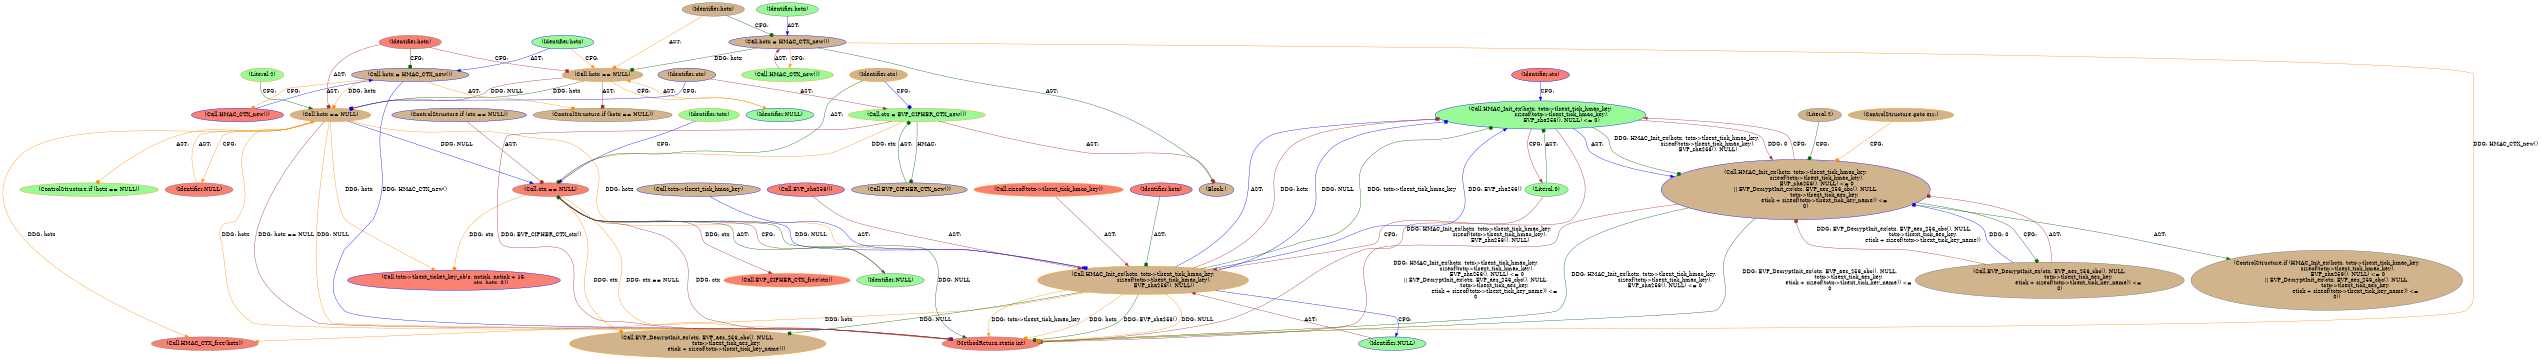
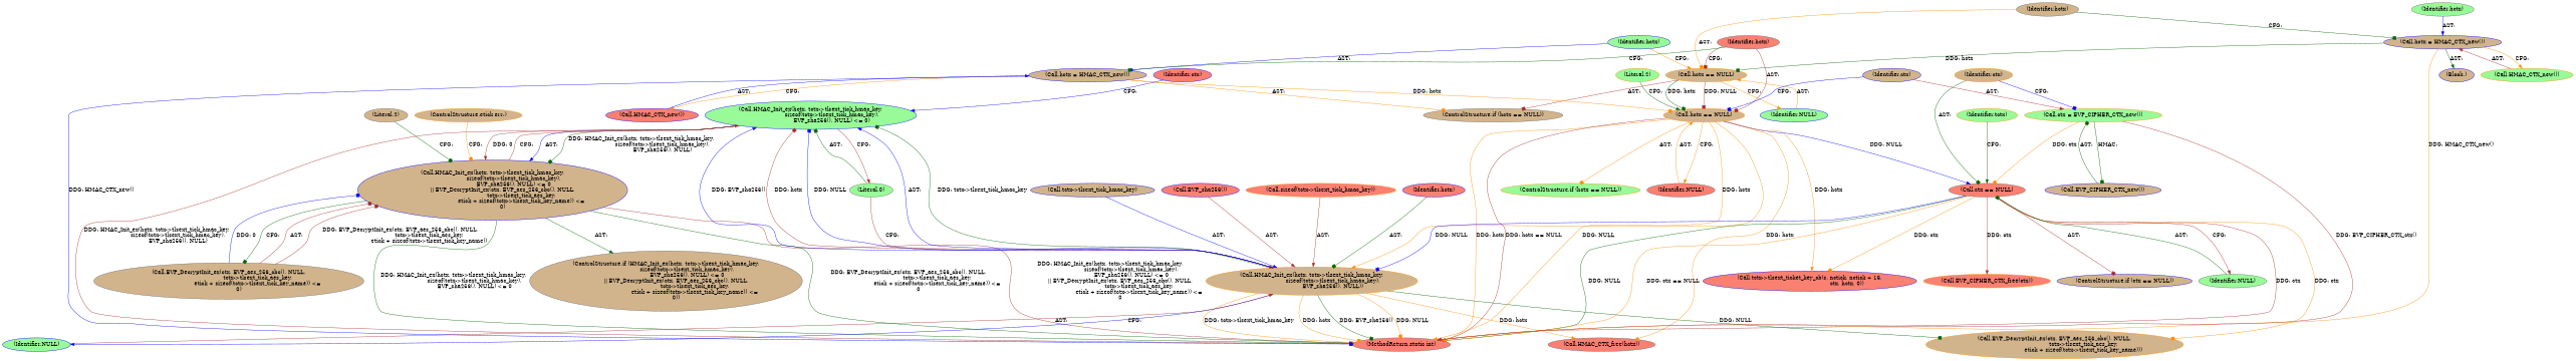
  digraph {
    node [color=blue fillcolor=tan style=filled]
    edge [arrowhead=normal color=darkorange]
    n1 [fillcolor=palegreen label="(Call,HMAC_Init_ex(hctx, tctx->tlsext_tick_hmac_key,\n                         sizeof(tctx->tlsext_tick_hmac_key),\n                         EVP_sha256(), NULL) <= 0)"]
    n2 [label="(Call,HMAC_Init_ex(hctx, tctx->tlsext_tick_hmac_key,\n                         sizeof(tctx->tlsext_tick_hmac_key),\n                         EVP_sha256(), NULL) <= 0\n            || EVP_DecryptInit_ex(ctx, EVP_aes_256_cbc(), NULL,\n                                  tctx->tlsext_tick_aes_key,\n                                  etick + sizeof(tctx->tlsext_tick_key_name)) <=\n            0)"]
    n3 [color=gray40 fillcolor=palegreen label="(Literal,0)"]
    n4 [color=gray40 fillcolor=salmon label="(MethodReturn,static int)"]
    n5 [color=gray40 label="(ControlStructure,if (HMAC_Init_ex(hctx, tctx->tlsext_tick_hmac_key,\n                         sizeof(tctx->tlsext_tick_hmac_key),\n                         EVP_sha256(), NULL) <= 0\n            || EVP_DecryptInit_ex(ctx, EVP_aes_256_cbc(), NULL,\n                                  tctx->tlsext_tick_aes_key,\n                                  etick + sizeof(tctx->tlsext_tick_key_name)) <=\n            0))"]
    n6 [color=gray40 label="(Call,EVP_DecryptInit_ex(ctx, EVP_aes_256_cbc(), NULL,\n                                  tctx->tlsext_tick_aes_key,\n                                  etick + sizeof(tctx->tlsext_tick_key_name)) <=\n            0)"]
    n7 [color=darkorange label="(Call,HMAC_Init_ex(hctx, tctx->tlsext_tick_hmac_key,\n                         sizeof(tctx->tlsext_tick_hmac_key),\n                         EVP_sha256(), NULL))"]
    n8 [color=gray40 fillcolor=salmon label="(Call,HMAC_CTX_free(hctx))"]
    n9 [fillcolor=palegreen label="(Identifier,NULL)"]
    n10 [color=darkorange label="(Call,EVP_DecryptInit_ex(ctx, EVP_aes_256_cbc(), NULL,\n                                  tctx->tlsext_tick_aes_key,\n                                  etick + sizeof(tctx->tlsext_tick_key_name)))"]
    n11 [color=darkorange label="(Call,hctx == NULL)"]
    n12 [color=gray40 fillcolor=salmon label="(Call,ctx == NULL)"]
    n13 [color=darkorange fillcolor=palegreen label="(ControlStructure,if (hctx == NULL))"]
    n14 [color=gray40 fillcolor=salmon label="(Identifier,NULL)"]
    n15 [fillcolor=salmon label="(Call,tctx->tlsext_ticket_key_cb(s, nctick, nctick + 16,\n                                            ctx, hctx, 0))"]
    n16 [color=darkorange fillcolor=salmon label="(Call,EVP_CIPHER_CTX_free(ctx))"]
    n17 [label="(ControlStructure,if (ctx == NULL))"]
    n18 [color=gray40 fillcolor=palegreen label="(Identifier,NULL)"]
    n19 [color=darkorange label="(Call,hctx == NULL)"]
    n20 [fillcolor=palegreen label="(Identifier,NULL)"]
    n21 [color=gray40 label="(ControlStructure,if (hctx == NULL))"]
    n22 [label="(Call,hctx = HMAC_CTX_new())"]
    n23 [label="(Block,)"]
    n24 [color=darkorange fillcolor=palegreen label="(Call,HMAC_CTX_new())"]
    n25 [label="(Call,hctx = HMAC_CTX_new())"]
    n26 [fillcolor=salmon label="(Call,HMAC_CTX_new())"]
    n27 [color=darkorange fillcolor=palegreen label="(Call,ctx = EVP_CIPHER_CTX_new())"]
    n28 [label="(Call,EVP_CIPHER_CTX_new())"]
    n29 [color=gray40 label="(Identifier,hctx)"]
    n30 [fillcolor=salmon label="(Identifier,ctx)"]
    n31 [color=gray40 fillcolor=palegreen label="(Identifier,hctx)"]
    n32 [fillcolor=palegreen label="(Identifier,hctx)"]
    n33 [label="(Call,tctx->tlsext_tick_hmac_key)"]
    n34 [fillcolor=salmon label="(Call,EVP_sha256())"]
    n35 [color=gray40 label="(Literal,2)"]
    n36 [color=darkorange label="(Identifier,ctx)"]
    n37 [color=gray40 fillcolor=salmon label="(Identifier,hctx)"]
    n38 [color=darkorange fillcolor=salmon label="(Call,sizeof(tctx->tlsext_tick_hmac_key))"]
-   n39 [color=darkorange label="(ControlStructure,goto err;)"]
+   n39 [color=darkorange label="(ControlStructure,etick err;)"]
    n40 [fillcolor=salmon label="(Identifier,hctx)"]
    n41 [label="(Identifier,ctx)"]
    n42 [color=darkorange fillcolor=palegreen label="(Identifier,tctx)"]
    n43 [color=darkorange fillcolor=palegreen label="(Literal,2)"]
    n1 -> n2 [color=blue label="AST: "]
    n1 -> n2 [arrowhead=box color=darkgreen label="DDG: HMAC_Init_ex(hctx, tctx->tlsext_tick_hmac_key,\n                         sizeof(tctx->tlsext_tick_hmac_key),\n                         EVP_sha256(), NULL)"]
    n1 -> n2 [color=brown label="DDG: 0"]
    n1 -> n3 [color=brown label="CFG: "]
    n1 -> n4 [arrowhead=box color=brown label="DDG: HMAC_Init_ex(hctx, tctx->tlsext_tick_hmac_key,\n                         sizeof(tctx->tlsext_tick_hmac_key),\n                         EVP_sha256(), NULL)"]
    n2 -> n1 [color=brown label="CFG: "]
    n2 -> n4 [color=brown label="DDG: HMAC_Init_ex(hctx, tctx->tlsext_tick_hmac_key,\n                         sizeof(tctx->tlsext_tick_hmac_key),\n                         EVP_sha256(), NULL) <= 0\n            || EVP_DecryptInit_ex(ctx, EVP_aes_256_cbc(), NULL,\n                                  tctx->tlsext_tick_aes_key,\n                                  etick + sizeof(tctx->tlsext_tick_key_name)) <=\n            0"]
    n2 -> n4 [arrowhead=box color=darkgreen label="DDG: HMAC_Init_ex(hctx, tctx->tlsext_tick_hmac_key,\n                         sizeof(tctx->tlsext_tick_hmac_key),\n                         EVP_sha256(), NULL) <= 0"]
    n2 -> n4 [color=darkgreen label="DDG: EVP_DecryptInit_ex(ctx, EVP_aes_256_cbc(), NULL,\n                                  tctx->tlsext_tick_aes_key,\n                                  etick + sizeof(tctx->tlsext_tick_key_name)) <=\n            0"]
    n2 -> n5 [color=darkgreen label="AST: "]
    n2 -> n6 [arrowhead=box color=darkgreen label="CFG: "]
    n3 -> n1 [arrowhead=box color=darkgreen label="AST: "]
    n3 -> n7 [color=brown label="CFG: "]
    n6 -> n2 [arrowhead=box color=brown label="AST: "]
    n6 -> n2 [arrowhead=box color=brown label="DDG: EVP_DecryptInit_ex(ctx, EVP_aes_256_cbc(), NULL,\n                                  tctx->tlsext_tick_aes_key,\n                                  etick + sizeof(tctx->tlsext_tick_key_name))"]
    n6 -> n2 [arrowhead=box color=blue label="DDG: 0"]
    n7 -> n1 [color=blue label="AST: "]
    n7 -> n1 [arrowhead=box color=brown label="DDG: hctx"]
    n7 -> n1 [arrowhead=box color=blue label="DDG: NULL"]
    n7 -> n1 [arrowhead=box color=darkgreen label="DDG: tctx->tlsext_tick_hmac_key"]
    n7 -> n1 [color=blue label="DDG: EVP_sha256()"]
    n7 -> n4 [label="DDG: tctx->tlsext_tick_hmac_key"]
    n7 -> n4 [arrowhead=box label="DDG: hctx"]
    n7 -> n4 [arrowhead=box color=darkgreen label="DDG: EVP_sha256()"]
    n7 -> n4 [arrowhead=box label="DDG: NULL"]
    n7 -> n8 [label="DDG: hctx"]
    n7 -> n9 [color=blue label="CFG: "]
    n7 -> n10 [arrowhead=box color=darkgreen label="DDG: NULL"]
    n9 -> n7 [color=brown label="AST: "]
    n11 -> n4 [label="DDG: hctx"]
    n11 -> n4 [color=brown label="DDG: hctx == NULL"]
    n11 -> n4 [label="DDG: NULL"]
    n11 -> n7 [label="DDG: hctx"]
    n11 -> n8 [label="DDG: hctx"]
    n11 -> n12 [color=blue label="DDG: NULL"]
    n11 -> n13 [arrowhead=box label="AST: "]
    n11 -> n14 [label="CFG: "]
    n11 -> n15 [label="DDG: hctx"]
    n12 -> n4 [color=brown label="DDG: ctx"]
    n12 -> n4 [color=darkgreen label="DDG: NULL"]
    n12 -> n4 [label="DDG: ctx == NULL"]
    n12 -> n7 [arrowhead=box color=blue label="DDG: NULL"]
    n12 -> n10 [arrowhead=box label="DDG: ctx"]
    n12 -> n15 [arrowhead=box label="DDG: ctx"]
    n12 -> n16 [color=brown label="DDG: ctx"]
-   n17 -> n12 [arrowhead=box color=brown label="AST: "]
+   n12 -> n17 [arrowhead=box color=brown label="AST: "]
    n12 -> n18 [color=brown label="CFG: "]
    n14 -> n11 [label="AST: "]
    n18 -> n12 [arrowhead=box color=darkgreen label="AST: "]
    n19 -> n11 [arrowhead=box color=darkgreen label="DDG: hctx"]
    n19 -> n11 [arrowhead=box color=brown label="DDG: NULL"]
    n19 -> n20 [label="CFG: "]
    n19 -> n21 [arrowhead=box color=brown label="AST: "]
    n20 -> n19 [label="AST: "]
    n22 -> n4 [label="DDG: HMAC_CTX_new()"]
    n22 -> n19 [arrowhead=box color=darkgreen label="DDG: hctx"]
    n22 -> n23 [color=darkgreen label="AST: "]
    n22 -> n24 [label="CFG: "]
    n24 -> n22 [color=brown label="AST: "]
    n25 -> n4 [arrowhead=box color=blue label="DDG: HMAC_CTX_new()"]
    n25 -> n11 [arrowhead=box label="DDG: hctx"]
    n25 -> n21 [arrowhead=box label="AST: "]
    n25 -> n26 [label="CFG: "]
    n26 -> n25 [color=blue label="AST: "]
    n27 -> n4 [color=brown label="DDG: EVP_CIPHER_CTX_ctx()"]
    n27 -> n12 [arrowhead=box label="DDG: ctx"]
-   n27 -> n23 [arrowhead=box color=brown label="AST: "]
    n27 -> n28 [arrowhead=box color=darkgreen label="HMAC: "]
    n28 -> n27 [arrowhead=box color=darkgreen label="AST: "]
    n29 -> n19 [arrowhead=box label="AST: "]
    n29 -> n22 [arrowhead=box color=darkgreen label="CFG: "]
    n30 -> n1 [color=blue label="CFG: "]
    n31 -> n22 [color=blue label="AST: "]
    n32 -> n19 [label="CFG: "]
    n32 -> n25 [color=blue label="AST: "]
    n33 -> n7 [color=blue label="AST: "]
    n34 -> n7 [color=brown label="AST: "]
    n35 -> n2 [arrowhead=box color=darkgreen label="CFG: "]
    n36 -> n12 [arrowhead=box color=darkgreen label="AST: "]
    n36 -> n27 [arrowhead=box color=blue label="CFG: "]
    n37 -> n11 [arrowhead=box color=brown label="AST: "]
    n37 -> n19 [arrowhead=box color=brown label="CFG: "]
    n37 -> n25 [arrowhead=box color=darkgreen label="CFG: "]
    n38 -> n7 [color=brown label="AST: "]
    n39 -> n2 [arrowhead=box label="CFG: "]
    n40 -> n7 [arrowhead=box color=darkgreen label="AST: "]
    n41 -> n11 [arrowhead=box color=blue label="CFG: "]
    n41 -> n27 [color=brown label="AST: "]
-   n42 -> n12 [color=blue label="CFG: "]
+   n42 -> n12 [color=darkgreen label="CFG: "]
    n43 -> n11 [color=darkgreen label="CFG: "]
  }
